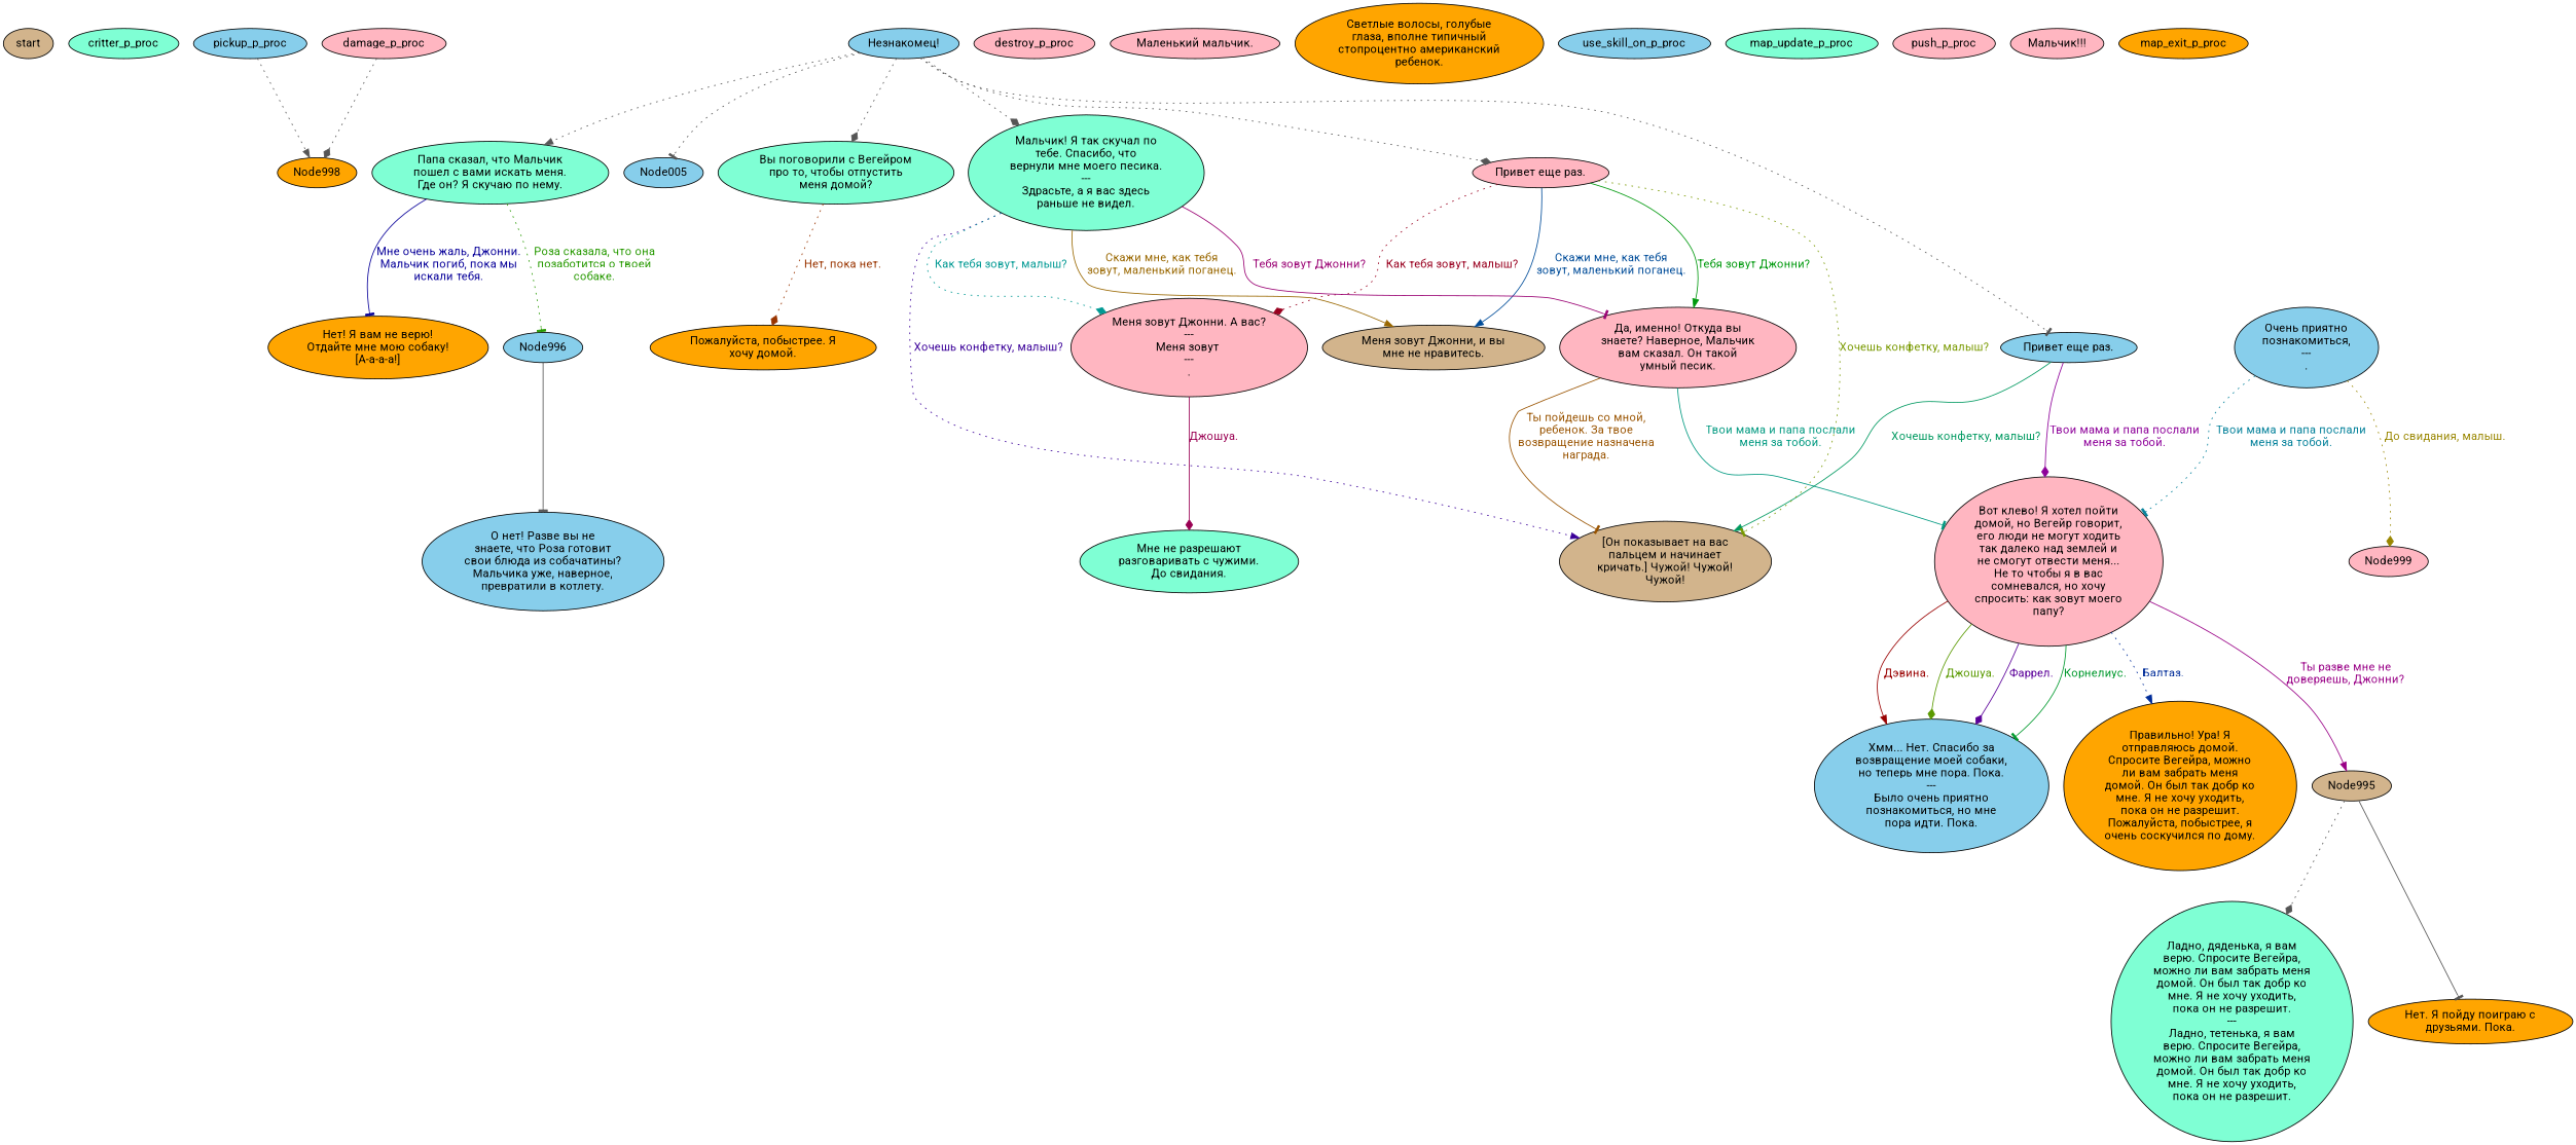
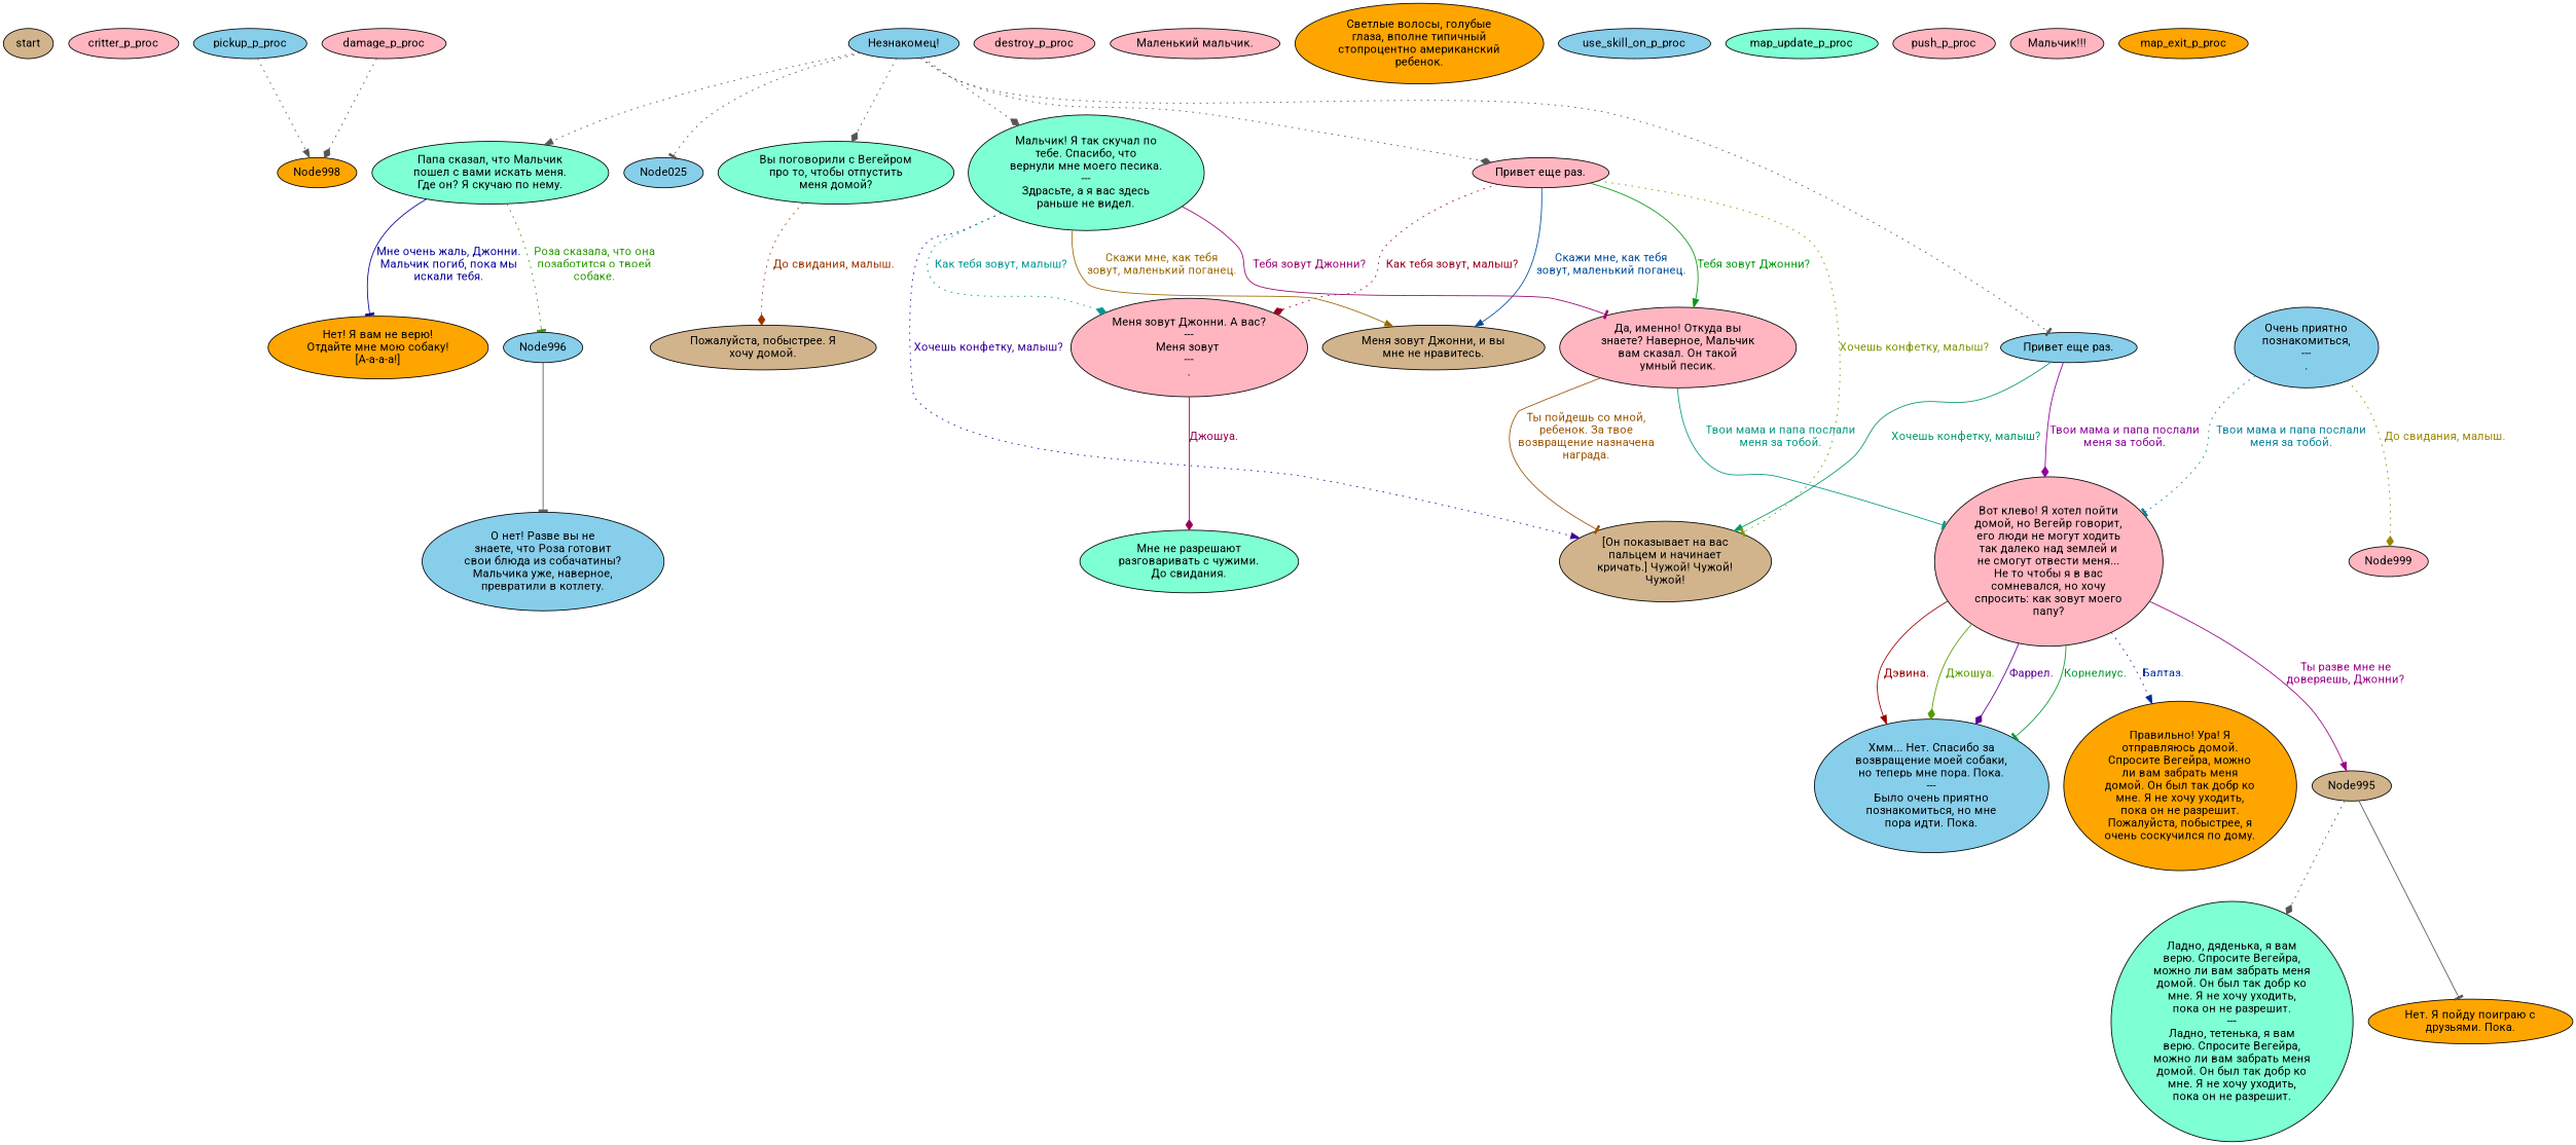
  digraph {
    fontname=Roboto
    node [color="#000000" fillcolor=lightpink fontname=Roboto style=filled]
    edge [arrowhead=diamond color="#555555" fontname=Roboto style=dotted]
    start [fillcolor=tan]
-   critter_p_proc [fillcolor=aquamarine]
+   critter_p_proc
    Node998 [fillcolor=orange]
    pickup_p_proc [fillcolor=skyblue]
    n5 [fillcolor=skyblue label="Незнакомец!"]
    n6 [fillcolor=aquamarine label="Папа сказал, что Мальчик\nпошел с вами искать меня.\nГде он? Я скучаю по нему."]
-   Node025 [fillcolor=skyblue label=Node005]
+   Node025 [fillcolor=skyblue]
    n8 [fillcolor=aquamarine label="Вы поговорили с Вегейром\nпро то, чтобы отпустить\nменя домой?"]
    n9 [fillcolor=skyblue label="Привет еще раз."]
    n10 [label="Привет еще раз."]
    n11 [fillcolor=aquamarine label="Мальчик! Я так скучал по\nтебе. Спасибо, что\nвернули мне моего песика.\n---\nЗдрасьте, а я вас здесь\nраньше не видел."]
    n12 [fillcolor=orange label="Нет! Я вам не верю!\nОтдайте мне мою собаку!\n[А-а-а-а!]"]
    Node996 [fillcolor=skyblue]
-   n14 [fillcolor=orange label="Пожалуйста, побыстрее. Я\nхочу домой."]
+   n14 [fillcolor=tan label="Пожалуйста, побыстрее. Я\nхочу домой."]
    n15 [fillcolor=tan label="[Он показывает на вас\nпальцем и начинает\nкричать.] Чужой! Чужой!\nЧужой!"]
    n16 [label="Вот клево! Я хотел пойти\nдомой, но Вегейр говорит,\nего люди не могут ходить\nтак далеко над землей и\nне смогут отвести меня...\nНе то чтобы я в вас\nсомневался, но хочу\nспросить: как зовут моего\nпапу?"]
    n17 [label="Да, именно! Откуда вы\nзнаете? Наверное, Мальчик\nвам сказал. Он такой\nумный песик."]
    n18 [label="Меня зовут Джонни. А вас?\n---\nМеня зовут \n---\n."]
    n19 [fillcolor=tan label="Меня зовут Джонни, и вы\nмне не нравитесь."]
    n20 [fillcolor=skyblue label="О нет! Разве вы не\nзнаете, что Роза готовит\nсвои блюда из собачатины?\nМальчика уже, наверное,\nпревратили в котлету."]
    n21 [fillcolor=skyblue label="Хмм... Нет. Спасибо за\nвозвращение моей собаки,\nно теперь мне пора. Пока.\n---\nБыло очень приятно\nпознакомиться, но мне\nпора идти. Пока."]
    n22 [fillcolor=orange label="Правильно! Ура! Я\nотправляюсь домой.\nСпросите Вегейра, можно\nли вам забрать меня\nдомой. Он был так добр ко\nмне. Я не хочу уходить,\nпока он не разрешит.\nПожалуйста, побыстрее, я\nочень соскучился по дому."]
    Node995 [fillcolor=tan]
    n24 [fillcolor=aquamarine label="Мне не разрешают\nразговаривать с чужими.\nДо свидания."]
    destroy_p_proc
    n26 [label="Маленький мальчик."]
    n27 [fillcolor=orange label="Светлые волосы, голубые\nглаза, вполне типичный\nстопроцентно американский\nребенок."]
    use_skill_on_p_proc [fillcolor=skyblue]
    damage_p_proc
    map_update_p_proc [fillcolor=aquamarine]
    push_p_proc
    n32 [fillcolor=aquamarine label="Ладно, дяденька, я вам\nверю. Спросите Вегейра,\nможно ли вам забрать меня\nдомой. Он был так добр ко\nмне. Я не хочу уходить,\nпока он не разрешит.\n---\nЛадно, тетенька, я вам\nверю. Спросите Вегейра,\nможно ли вам забрать меня\nдомой. Он был так добр ко\nмне. Я не хочу уходить,\nпока он не разрешит."]
    n33 [fillcolor=orange label="Нет. Я пойду поиграю с\nдрузьями. Пока."]
    n34 [fillcolor=skyblue label="Очень приятно\nпознакомиться,\n---\n."]
    Node999
    n36 [label="Мальчик!!!"]
    map_exit_p_proc [fillcolor=orange]
    pickup_p_proc -> Node998 [arrowhead=normal]
    n5 -> n6 [arrowhead=normal]
    n5 -> Node025 [arrowhead=tee]
    n5 -> n8
    n5 -> n9 [arrowhead=tee]
    n5 -> n10
    n5 -> n11
    n6 -> n12 [arrowhead=tee color="#070099" fontcolor="#070099" label="Мне очень жаль, Джонни.\nМальчик погиб, пока мы\nискали тебя." style=solid]
    n6 -> Node996 [arrowhead=tee color="#269900" fontcolor="#269900" label="Роза сказала, что она\nпозаботится о твоей\nсобаке."]
-   n8 -> n14 [color="#993400" fontcolor="#993400" label="Нет, пока нет."]
+   n8 -> n14 [color="#993400" fontcolor="#993400" label="До свидания, малыш."]
    n9 -> n15 [arrowhead=normal color="#009960" fontcolor="#009960" label="Хочешь конфетку, малыш?" style=solid]
    n9 -> n16 [color="#8D0099" fontcolor="#8D0099" label="Твои мама и папа послали\nменя за тобой." style=solid]
    n10 -> n15 [arrowhead=tee color="#799900" fontcolor="#799900" label="Хочешь конфетку, малыш?"]
    n10 -> n17 [arrowhead=normal color="#00990D" fontcolor="#00990D" label="Тебя зовут Джонни?" style=solid]
    n10 -> n18 [color="#99001F" fontcolor="#99001F" label="Как тебя зовут, малыш?"]
    n10 -> n19 [arrowhead=normal color="#004C99" fontcolor="#004C99" label="Скажи мне, как тебя\nзовут, маленький поганец." style=solid]
    n11 -> n15 [arrowhead=normal color="#3A0099" fontcolor="#3A0099" label="Хочешь конфетку, малыш?"]
    n11 -> n17 [arrowhead=tee color="#990072" fontcolor="#990072" label="Тебя зовут Джонни?" style=solid]
    n11 -> n18 [color="#009993" fontcolor="#009993" label="Как тебя зовут, малыш?"]
    n11 -> n19 [arrowhead=normal color="#996700" fontcolor="#996700" label="Скажи мне, как тебя\nзовут, маленький поганец." style=solid]
    Node996 -> n20 [arrowhead=tee style=solid]
    n16 -> n21 [color="#5A0099" fontcolor="#5A0099" label="Фаррел." style=solid]
    n16 -> n21 [arrowhead=tee color="#00992D" fontcolor="#00992D" label="Корнелиус." style=solid]
    n16 -> n21 [arrowhead=normal color="#990000" fontcolor="#990000" label="Дэвина." style=solid]
    n16 -> n21 [color="#599900" fontcolor="#599900" label="Джошуа." style=solid]
    n16 -> n22 [arrowhead=normal color="#002C99" fontcolor="#002C99" label="Балтаз."]
    n16 -> Node995 [arrowhead=normal color="#990086" fontcolor="#990086" label="Ты разве мне не\nдоверяешь, Джонни?" style=solid]
    n17 -> n15 [arrowhead=tee color="#995300" fontcolor="#995300" label="Ты пойдешь со мной,\nребенок. За твое\nвозвращение назначена\nнаграда." style=solid]
    n17 -> n16 [arrowhead=tee color="#009980" fontcolor="#009980" label="Твои мама и папа послали\nменя за тобой." style=solid]
    n18 -> n24 [color="#990052" fontcolor="#990052" label="Джошуа." style=solid]
    Node995 -> n32
    Node995 -> n33 [arrowhead=tee style=solid]
    damage_p_proc -> Node998
    n34 -> n16 [arrowhead=tee color="#007F99" fontcolor="#007F99" label="Твои мама и папа послали\nменя за тобой."]
    n34 -> Node999 [color="#998600" fontcolor="#998600" label="До свидания, малыш."]
  }
